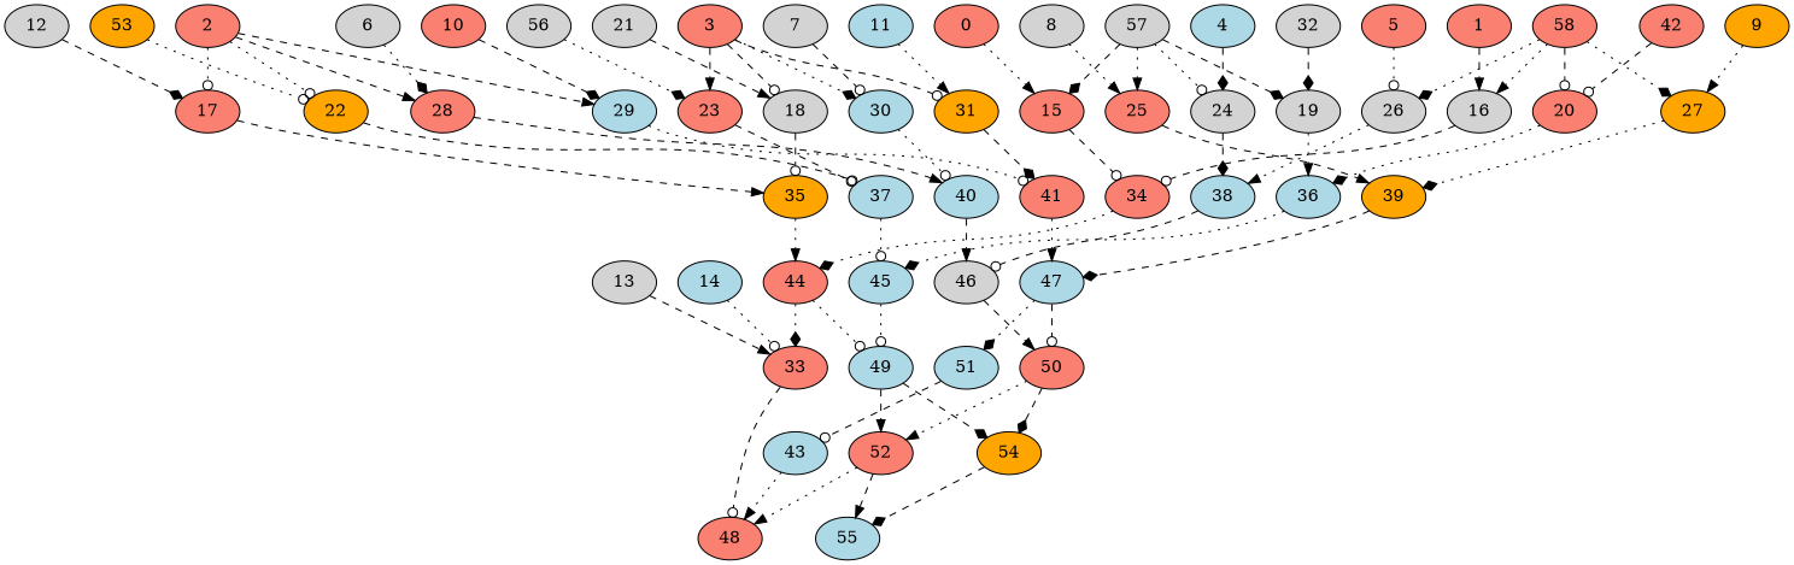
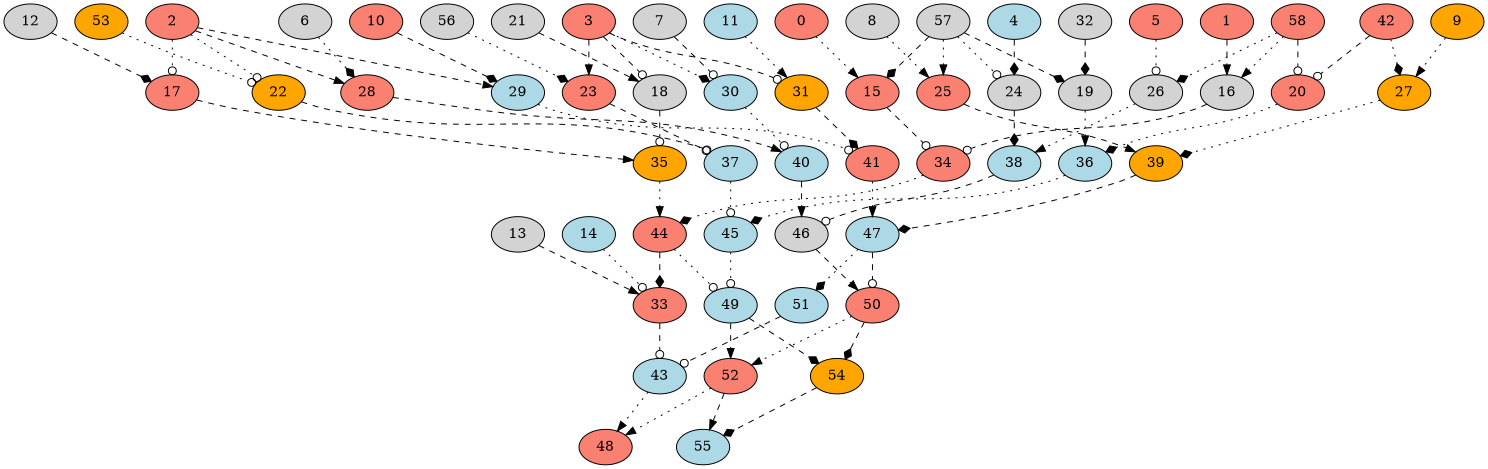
  digraph {
    node [fillcolor=salmon style=filled]
    edge [arrowhead=normal style=dashed weight=0]
    0
    15
    34
    16 [fillcolor=lightgrey]
    1
    2
    17
    22 [fillcolor=orange]
    28
    29 [fillcolor=lightblue]
    35 [fillcolor=orange]
    37 [fillcolor=lightblue]
    40 [fillcolor=lightblue]
    41
    18 [fillcolor=lightgrey]
    3
    23
    30 [fillcolor=lightblue]
    31 [fillcolor=orange]
    4 [fillcolor=lightblue]
    24 [fillcolor=lightgrey]
    38 [fillcolor=lightblue]
    26 [fillcolor=lightgrey]
    5
    6 [fillcolor=lightgrey]
    7 [fillcolor=lightgrey]
    8 [fillcolor=lightgrey]
    25
    39 [fillcolor=orange]
    9 [fillcolor=orange]
    27 [fillcolor=orange]
    10
    11 [fillcolor=lightblue]
    12 [fillcolor=lightgrey]
    13 [fillcolor=lightgrey]
    33
    43 [fillcolor=lightblue]
    14 [fillcolor=lightblue]
    44
    19 [fillcolor=lightgrey]
    36 [fillcolor=lightblue]
    45 [fillcolor=lightblue]
    20
    21 [fillcolor=lightgrey]
    46 [fillcolor=lightgrey]
    47 [fillcolor=lightblue]
    32 [fillcolor=lightgrey]
    48
    49 [fillcolor=lightblue]
    50
    51 [fillcolor=lightblue]
    42
    52
    54 [fillcolor=orange]
    55 [fillcolor=lightblue]
    53 [fillcolor=orange]
    56 [fillcolor=lightgrey]
    57 [fillcolor=lightgrey]
    58
    0 -> 15 [style=dotted]
    15 -> 34 [arrowhead=odot weight=1]
    34 -> 44 [arrowhead=diamond style=dotted]
    16 -> 34 [arrowhead=odot]
    1 -> 16 [weight=1]
    2 -> 17 [arrowhead=odot style=dotted weight=1]
    2 -> 22 [arrowhead=odot style=dotted]
    2 -> 28
    2 -> 29
    17 -> 35
    22 -> 37 [arrowhead=odot]
    28 -> 40
    29 -> 41 [arrowhead=odot style=dotted weight=1]
    35 -> 44 [style=dotted weight=1]
    37 -> 45 [arrowhead=odot style=dotted weight=1]
    40 -> 46 [weight=1]
    41 -> 47 [style=dotted weight=5]
    18 -> 35 [arrowhead=odot weight=1]
    3 -> 18 [arrowhead=odot]
    3 -> 23 [weight=2]
    3 -> 30 [arrowhead=diamond style=dotted]
    3 -> 31 [arrowhead=odot weight=1]
    23 -> 37 [arrowhead=odot]
    30 -> 40 [arrowhead=odot style=dotted]
    31 -> 41 [arrowhead=diamond]
    4 -> 24 [arrowhead=diamond]
    24 -> 38 [arrowhead=diamond]
    38 -> 46 [arrowhead=odot weight=2]
    26 -> 38 [style=dotted weight=3]
    5 -> 26 [arrowhead=odot style=dotted weight=1]
    6 -> 28 [arrowhead=diamond style=dotted]
    7 -> 30 [arrowhead=odot]
    8 -> 25 [style=dotted]
    25 -> 39 [weight=2]
    39 -> 47 [arrowhead=diamond]
    9 -> 27 [style=dotted]
    27 -> 39 [arrowhead=diamond style=dotted]
    10 -> 29 [arrowhead=diamond]
    11 -> 31 [style=dotted]
    12 -> 17 [arrowhead=diamond]
    13 -> 33
-   33 -> 48 [arrowhead=odot weight=1]
+   33 -> 43 [arrowhead=odot weight=1]
    43 -> 48 [style=dotted]
    14 -> 33 [arrowhead=odot style=dotted]
-   44 -> 33 [arrowhead=diamond style=dotted weight=3]
+   44 -> 33 [arrowhead=diamond weight=3]
    44 -> 49 [arrowhead=odot style=dotted]
    19 -> 36 [style=dotted]
    36 -> 45 [arrowhead=diamond style=dotted weight=1]
    45 -> 49 [arrowhead=odot style=dotted weight=1]
    20 -> 36 [arrowhead=diamond style=dotted weight=1]
    21 -> 18
    46 -> 50 [weight=1]
    47 -> 50 [arrowhead=odot]
    47 -> 51 [arrowhead=diamond style=dotted]
    32 -> 19 [arrowhead=diamond]
    49 -> 52 [weight=2]
    49 -> 54 [arrowhead=diamond]
    50 -> 52 [style=dotted]
    50 -> 54 [arrowhead=diamond]
    51 -> 43 [arrowhead=odot]
    42 -> 20 [arrowhead=odot]
    52 -> 48 [style=dotted]
    52 -> 55
    54 -> 55 [arrowhead=diamond]
    53 -> 22 [arrowhead=odot style=dotted]
    56 -> 23 [arrowhead=diamond style=dotted]
    57 -> 15 [arrowhead=diamond]
    57 -> 24 [arrowhead=odot style=dotted]
    57 -> 25 [style=dotted weight=1]
    57 -> 19 [arrowhead=diamond weight=1]
    58 -> 16 [style=dotted]
    58 -> 26 [arrowhead=diamond style=dotted]
-   58 -> 27 [arrowhead=diamond style=dotted]
+   42 -> 27 [arrowhead=diamond style=dotted]
    58 -> 20 [arrowhead=odot weight=1]
  }
